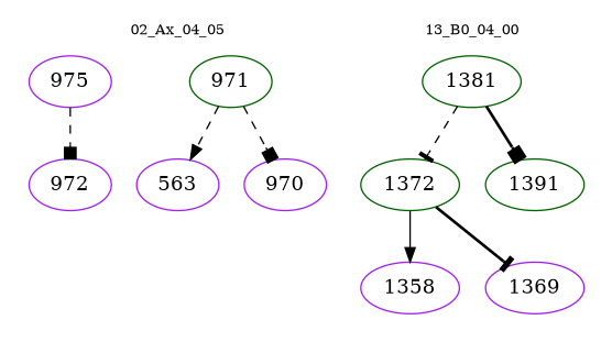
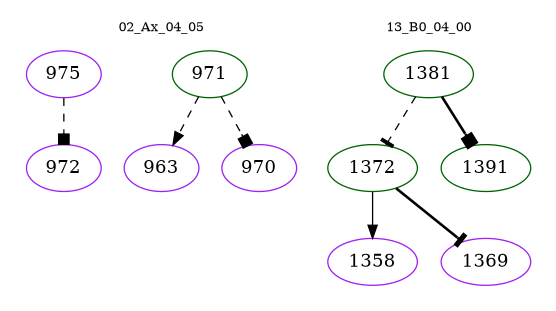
  digraph {
    node [color=purple]
    edge [arrowhead=box color=black style=dashed]
    n1 [color=darkgreen label=971]
-   n2 [label=563]
+   n2 [label=963]
    n3 [label=975]
    n4 [label=970]
    n5 [label=972]
    n6 [color=darkgreen label=1372]
    n7 [label=1358]
    n8 [color=darkgreen label=1381]
    n9 [label=1369]
    n10 [color=darkgreen label=1391]
    subgraph cluster_1 {
      color=white
      fontsize=10
      label="02_Ax_04_05"
      n1
      n2
      n3
      n4
      n5
    }
    subgraph cluster_2 {
      color=white
      fontsize=10
      label="13_B0_04_00"
      n6
      n7
      n8
      n9
      n10
    }
    n1 -> n2 [arrowhead=normal]
    n1 -> n4
    n3 -> n5
    n6 -> n7 [arrowhead=normal style=solid]
    n6 -> n9 [arrowhead=tee style=bold]
    n8 -> n6 [arrowhead=tee]
    n8 -> n10 [style=bold]
  }
